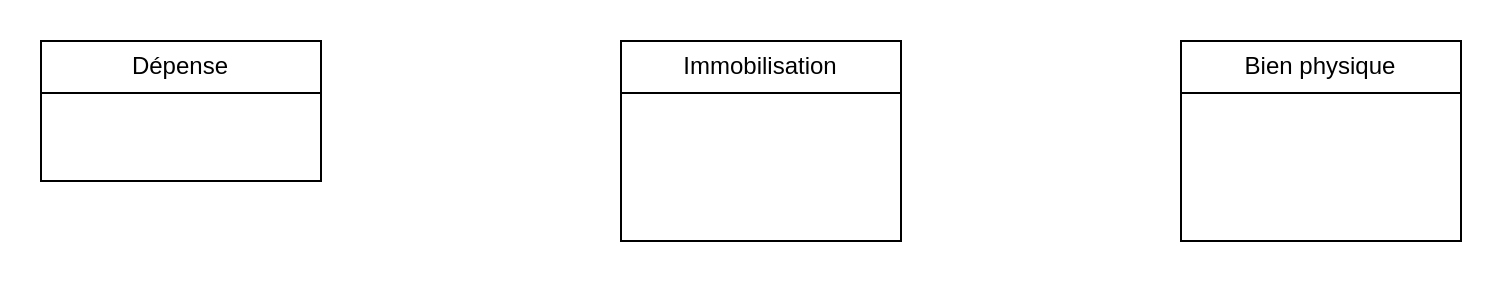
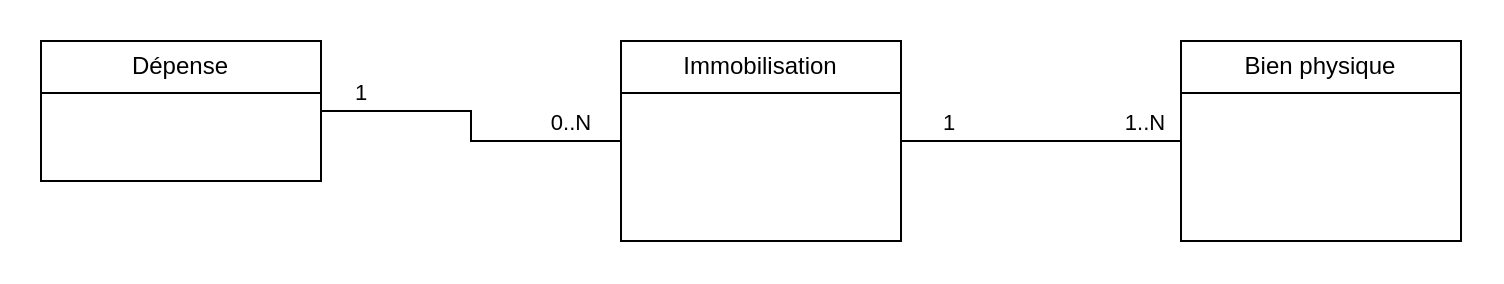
  <mxCell id="0" />
  <mxCell id="1" parent="0" />
+ <mxCell id="2" style="edgeStyle=orthogonalEdgeStyle;rounded=0;orthogonalLoop=1;jettySize=auto;html=1;exitX=1;exitY=0.5;exitDx=0;exitDy=0;entryX=0;entryY=0.5;entryDx=0;entryDy=0;endArrow=none;endFill=0;" edge="1" parent="1" source="5" target="9"><mxGeometry relative="1" as="geometry" /></mxCell>
+ <mxCell id="3" value="0..N" style="edgeLabel;html=1;align=center;verticalAlign=middle;resizable=0;points=[];" vertex="1" connectable="0" parent="2"><mxGeometry x="0.688" y="1" relative="1" as="geometry"><mxPoint y="-9" as="offset" /></mxGeometry></mxCell>
+ <mxCell id="4" value="1" style="edgeLabel;html=1;align=center;verticalAlign=middle;resizable=0;points=[];" vertex="1" connectable="0" parent="2"><mxGeometry x="-0.768" y="1" relative="1" as="geometry"><mxPoint y="-9" as="offset" /></mxGeometry></mxCell>
  <mxCell id="5" value="Dépense" style="swimlane;fontStyle=0;childLayout=stackLayout;horizontal=1;startSize=26;fillColor=none;horizontalStack=0;resizeParent=1;resizeParentMax=0;resizeLast=0;collapsible=1;marginBottom=0;whiteSpace=wrap;html=1;" vertex="1" parent="1"><mxGeometry x="20" y="20" width="140" height="70" as="geometry" /></mxCell>
+ <mxCell id="6" style="edgeStyle=orthogonalEdgeStyle;rounded=0;orthogonalLoop=1;jettySize=auto;html=1;exitX=1;exitY=0.5;exitDx=0;exitDy=0;entryX=0;entryY=0.5;entryDx=0;entryDy=0;endArrow=none;endFill=0;" edge="1" parent="1" source="9" target="10"><mxGeometry relative="1" as="geometry" /></mxCell>
+ <mxCell id="7" value="1" style="edgeLabel;html=1;align=center;verticalAlign=middle;resizable=0;points=[];" vertex="1" connectable="0" parent="6"><mxGeometry x="-0.675" relative="1" as="geometry"><mxPoint y="-10" as="offset" /></mxGeometry></mxCell>
+ <mxCell id="8" value="1..N" style="edgeLabel;html=1;align=center;verticalAlign=middle;resizable=0;points=[];" vertex="1" connectable="0" parent="6"><mxGeometry x="0.732" y="-2" relative="1" as="geometry"><mxPoint y="-12" as="offset" /></mxGeometry></mxCell>
  <mxCell id="9" value="Immobilisation" style="swimlane;fontStyle=0;childLayout=stackLayout;horizontal=1;startSize=26;fillColor=none;horizontalStack=0;resizeParent=1;resizeParentMax=0;resizeLast=0;collapsible=1;marginBottom=0;whiteSpace=wrap;html=1;" vertex="1" parent="1"><mxGeometry x="310" y="20" width="140" height="100" as="geometry" /></mxCell>
  <mxCell id="10" value="Bien physique" style="swimlane;fontStyle=0;childLayout=stackLayout;horizontal=1;startSize=26;fillColor=none;horizontalStack=0;resizeParent=1;resizeParentMax=0;resizeLast=0;collapsible=1;marginBottom=0;whiteSpace=wrap;html=1;" vertex="1" parent="1"><mxGeometry x="590" y="20" width="140" height="100" as="geometry" /></mxCell>
